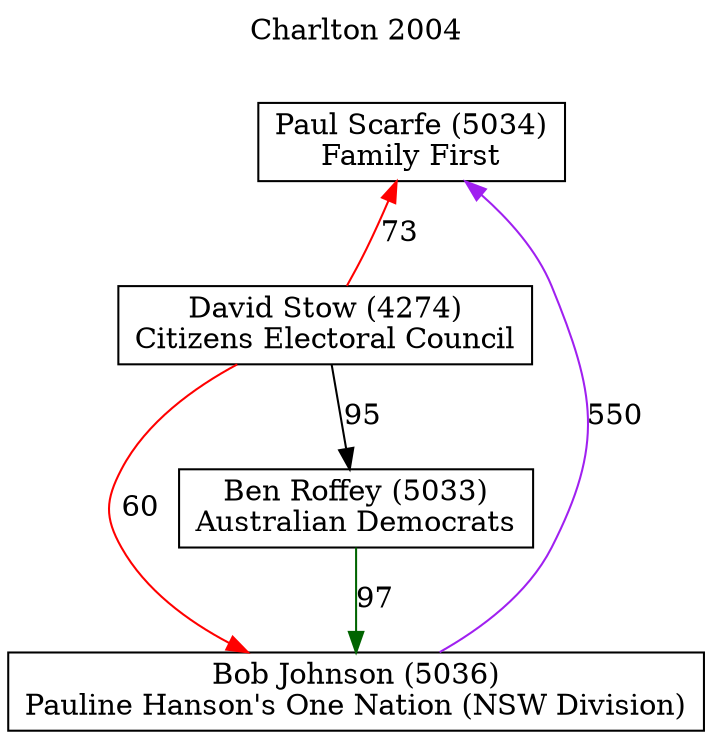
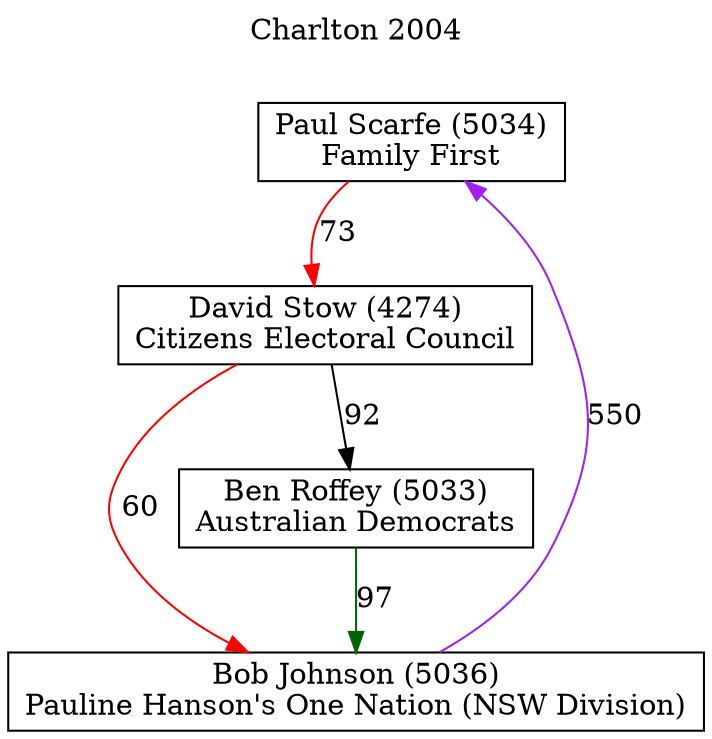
  digraph {
    label="Charlton 2004"
    labelloc=t
    mclimit=10
    node [shape=box]
    edge [color=red]
    n1 [label="Paul Scarfe (5034)\nFamily First"]
    n2 [label="Bob Johnson (5036)\nPauline Hanson's One Nation (NSW Division)"]
    n3 [label="Ben Roffey (5033)\nAustralian Democrats"]
    n4 [label="David Stow (4274)\nCitizens Electoral Council"]
    n2 -> n1 [color=purple label=550]
    n3 -> n2 [color=darkgreen label=97]
-   n4 -> n1 [label=73]
+   n1 -> n4 [label=73]
    n4 -> n2 [label=60]
-   n4 -> n3 [color=black label=95]
+   n4 -> n3 [color=black label=92]
  }
